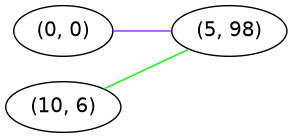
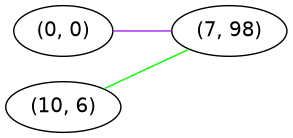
  graph {
    fontname="DejaVu Sans"
    rankdir=LR
    node [fontname="DejaVu Sans"]
    edge [fontname="DejaVu Sans"]
    "(0, 0)"
-   "(7, 98)" [label="(5, 98)"]
+   "(7, 98)"
    "(10, 6)"
    "(0, 0)" -- "(7, 98)" [color=purple weight=4]
    "(10, 6)" -- "(7, 98)" [color=green weight=2]
  }
